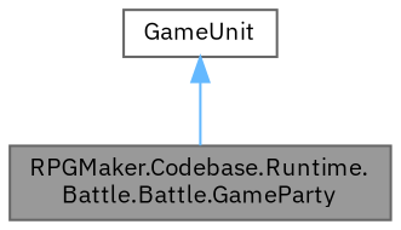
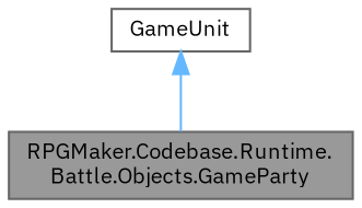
  digraph {
    fontname="IBM Plex Sans"
    node [color=gray40 fontname="IBM Plex Sans" fontsize=10 shape=box style=filled]
-   n1 [fillcolor=grey60 fontcolor=black height=0.2 label="RPGMaker.Codebase.Runtime.\lBattle.Battle.GameParty" width=0.4]
+   n1 [fillcolor=grey60 fontcolor=black height=0.2 label="RPGMaker.Codebase.Runtime.\lBattle.Objects.GameParty" width=0.4]
    n2 [fillcolor=white height=0.2 label=GameUnit width=0.4]
    n2 -> n1 [color=steelblue1 dir=back fontname="IBM Plex Sans" fontsize=10 labelfontname=Helvetica labelfontsize=10 style=solid]
  }
